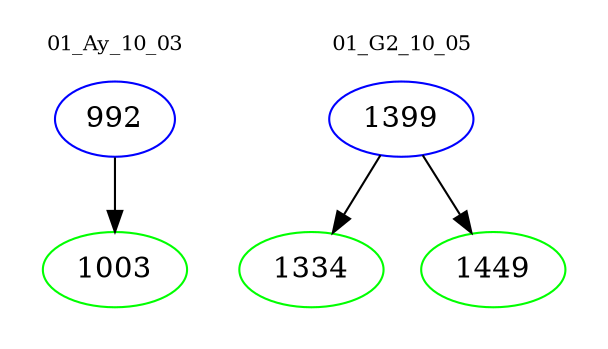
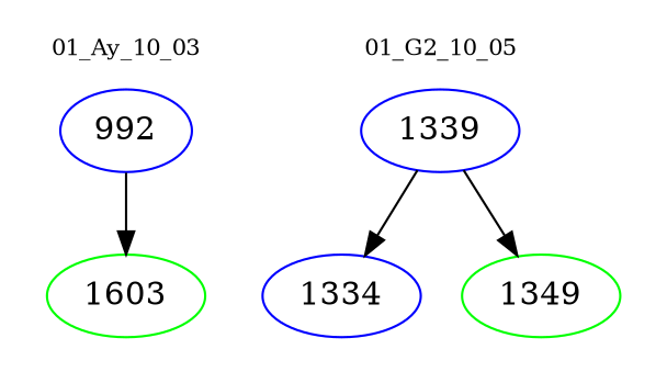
  digraph {
    node [color=green]
    edge [color=black]
    n1 [color=blue label=992]
-   n2 [label=1003]
-   n3 [color=blue label=1399]
-   n4 [label=1334]
-   n5 [label=1449]
+   n2 [label=1603]
+   n3 [color=blue label=1339]
+   n4 [color=blue label=1334]
+   n5 [label=1349]
    subgraph cluster_1 {
      color=white
      fontsize=10
      label="01_Ay_10_03"
      n1
      n2
    }
    subgraph cluster_2 {
      color=white
      fontsize=10
      label="01_G2_10_05"
      n3
      n4
      n5
    }
    n1 -> n2
    n3 -> n4
    n3 -> n5
  }
